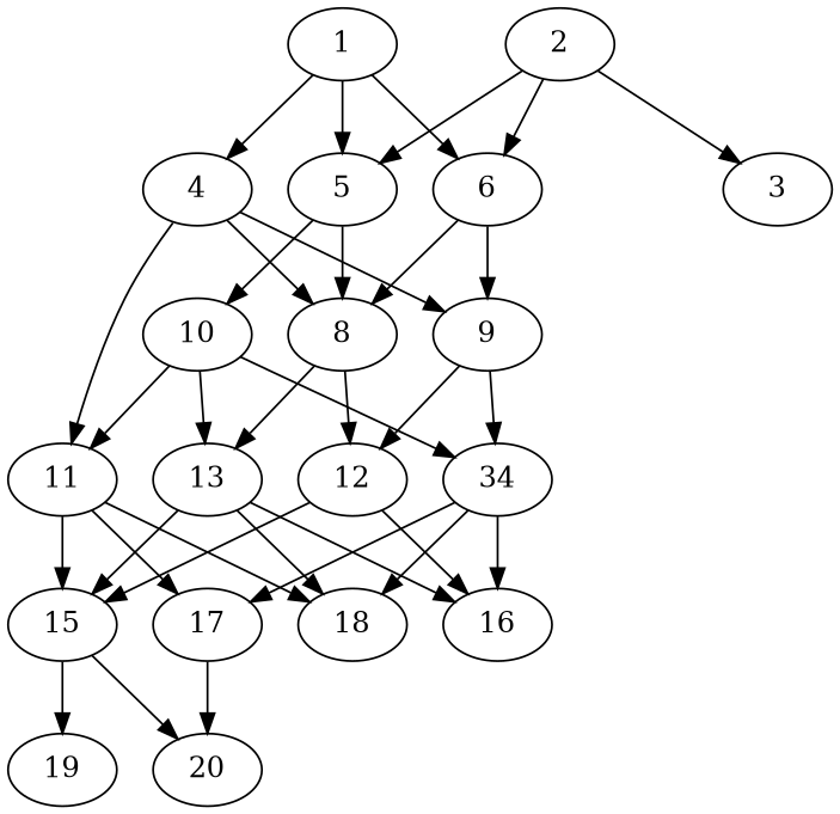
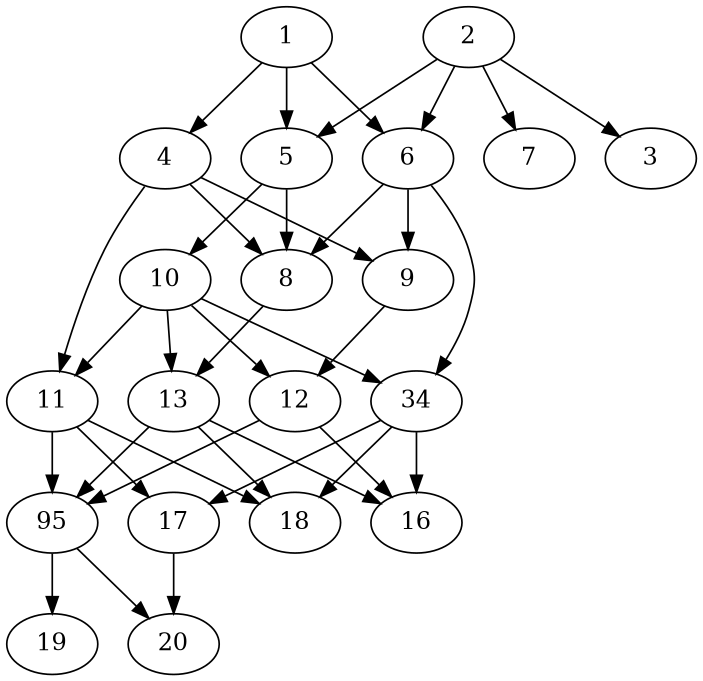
  digraph {
    node [alpha=0.06]
    1 [alpha=0.11 expect_size=47583232]
    4 [alpha=0.07 expect_size=7797760]
    5 [alpha=0.08 expect_size=48772096]
    6 [alpha=0.14 expect_size=20566016]
    8 [alpha=0.08 expect_size=7335936]
    9 [expect_size=43488256]
    11 [alpha=0.12 expect_size=24019968]
    10 [alpha=0.20 expect_size=19084288]
    13 [alpha=0.10 expect_size=10785792]
    12 [alpha=0.03 expect_size=49067008]
    n11 [alpha=0.13 expect_size=35727360 label=34]
    2 [alpha=0.04 expect_size=29884416]
    3 [alpha=0.11 expect_size=36538368]
-   15 [alpha=0.18 expect_size=51369984]
+   7 [expect_size=48005120]
+   15 [alpha=0.18 expect_size=51369984 label=95]
    18 [expect_size=23816192]
    16 [alpha=0.09 expect_size=22211584]
    17 [alpha=0.13 expect_size=8665088]
    19 [alpha=0.20 expect_size=41824256]
    20 [alpha=0.07 expect_size=9308160]
    1 -> 4
    1 -> 5
    1 -> 6
    4 -> 8
    4 -> 9
    4 -> 11
    5 -> 8
    5 -> 10
    6 -> 8
    6 -> 9
    8 -> 13
    9 -> 12
-   9 -> n11
+   6 -> n11
    11 -> 15
    11 -> 18
    11 -> 17
    10 -> 11
    10 -> 13
-   8 -> 12
+   10 -> 12
    10 -> n11
    13 -> 15
    13 -> 18
    13 -> 16
    12 -> 15
    12 -> 16
    n11 -> 18
    n11 -> 16
    n11 -> 17
    2 -> 5
    2 -> 6
    2 -> 3
+   2 -> 7
    15 -> 19
    15 -> 20
    17 -> 20
  }
